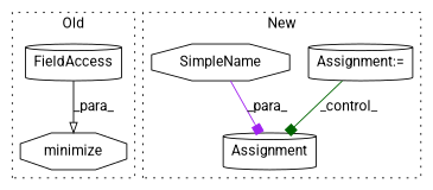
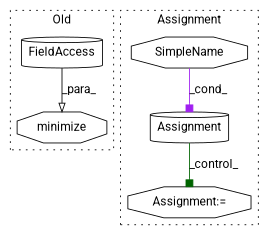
  digraph {
    fontname=Roboto
    node [fontname=Roboto shape=octagon]
    edge [arrowhead=box fontname=Roboto]
    n1 [a=32 l="9,1" label=minimize s="2020,2086"]
    n2 [a=22 l=4 label=FieldAccess s=2029 shape=cylinder]
    n3 [a=25 l="10,2" label=Assignment s="2675,2716" shape=cylinder]
-   n4 [a=7 l=1 label="Assignment:=" s=2920 shape=cylinder]
+   n4 [a=7 l=1 label="Assignment:=" s=2920]
    n5 [a=42 label=SimpleName]
    subgraph cluster_1 {
      label=Old
      style=dotted
      n1
      n2
    }
    subgraph cluster_2 {
-     label=New
+     label=Assignment
      style=dotted
      n3
      n4
      n5
    }
    n2 -> n1 [arrowhead=onormal color=black label=_para_]
-   n4 -> n3 [color=darkgreen label=_control_]
-   n5 -> n3 [color=purple label=_para_]
+   n3 -> n4 [color=darkgreen label=_control_]
+   n5 -> n3 [color=purple label=_cond_]
  }
